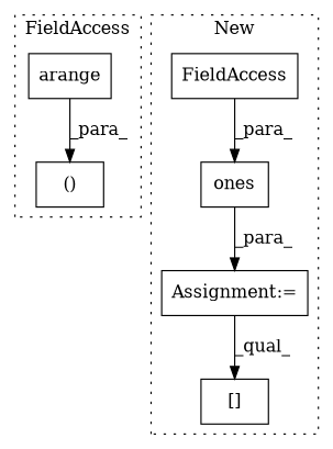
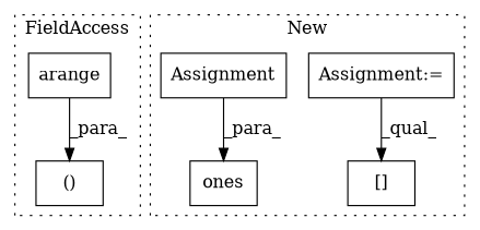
  digraph {
    node [a=32 shape=box]
    n1 [l="7,1" label=arange s="2282,2320"]
    n2 [a=106 l=42 label="()" s=2334]
    n3 [l="5,1" label=ones s="1807,1877"]
    n4 [a=7 l=1 label="Assignment:=" s=1888]
-   n5 [a=22 l=9 label=FieldAccess s=1868]
+   n5 [a=22 l=9 label=Assignment s=1868]
    n6 [a=2 l="10,2" label="[]" s="1921,1993"]
    subgraph cluster_1 {
      label=FieldAccess
      style=dotted
      n1
      n2
    }
    subgraph cluster_2 {
      label=New
      style=dotted
      n3
      n4
      n5
      n6
    }
    n1 -> n2 [label=_para_]
-   n3 -> n4 [label=_para_]
    n4 -> n6 [label=_qual_]
    n5 -> n3 [label=_para_]
  }
